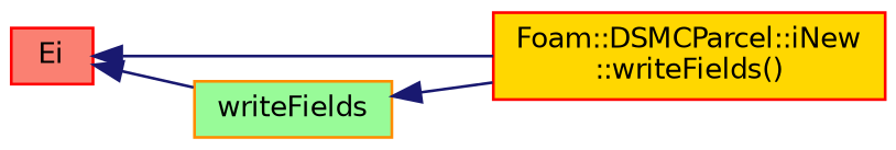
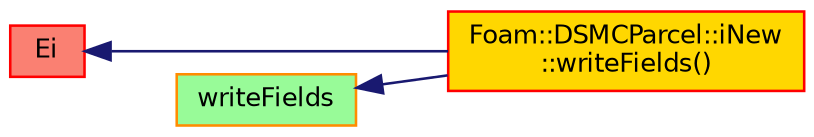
  digraph {
    rankdir=LR
    node [color=red fontname=Helvetica fontsize=10 shape=record style=filled]
    edge [color=midnightblue dir=back fontname=Helvetica fontsize=10 labelfontname=Helvetica labelfontsize=10 style=solid]
    n1 [fillcolor=salmon fontcolor=black height=0.2 label=Ei width=0.4]
    n2 [fillcolor=gold height=0.2 label="Foam::DSMCParcel::iNew\l::writeFields()" width=0.4]
    n3 [color=darkorange fillcolor=palegreen height=0.2 label=writeFields width=0.4]
    n1 -> n2
-   n1 -> n3
    n3 -> n2
  }
